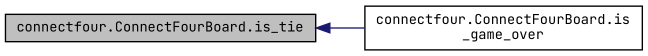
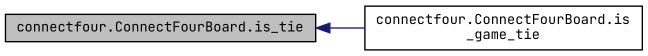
  digraph {
    rankdir=LR
    fontname="JetBrains Mono"
    node [color=black fontname="JetBrains Mono" fontsize=10 shape=record style=filled]
    n1 [fillcolor=grey75 fontcolor=black height=0.2 label="connectfour.ConnectFourBoard.is_tie" width=0.4]
-   n2 [fillcolor=white height=0.2 label="connectfour.ConnectFourBoard.is\l_game_over" width=0.4]
+   n2 [fillcolor=white height=0.2 label="connectfour.ConnectFourBoard.is\l_game_tie" width=0.4]
    n1 -> n2 [color=midnightblue dir=back fontname="JetBrains Mono" fontsize=10 labelfontname=Helvetica labelfontsize=10 style=solid]
  }
